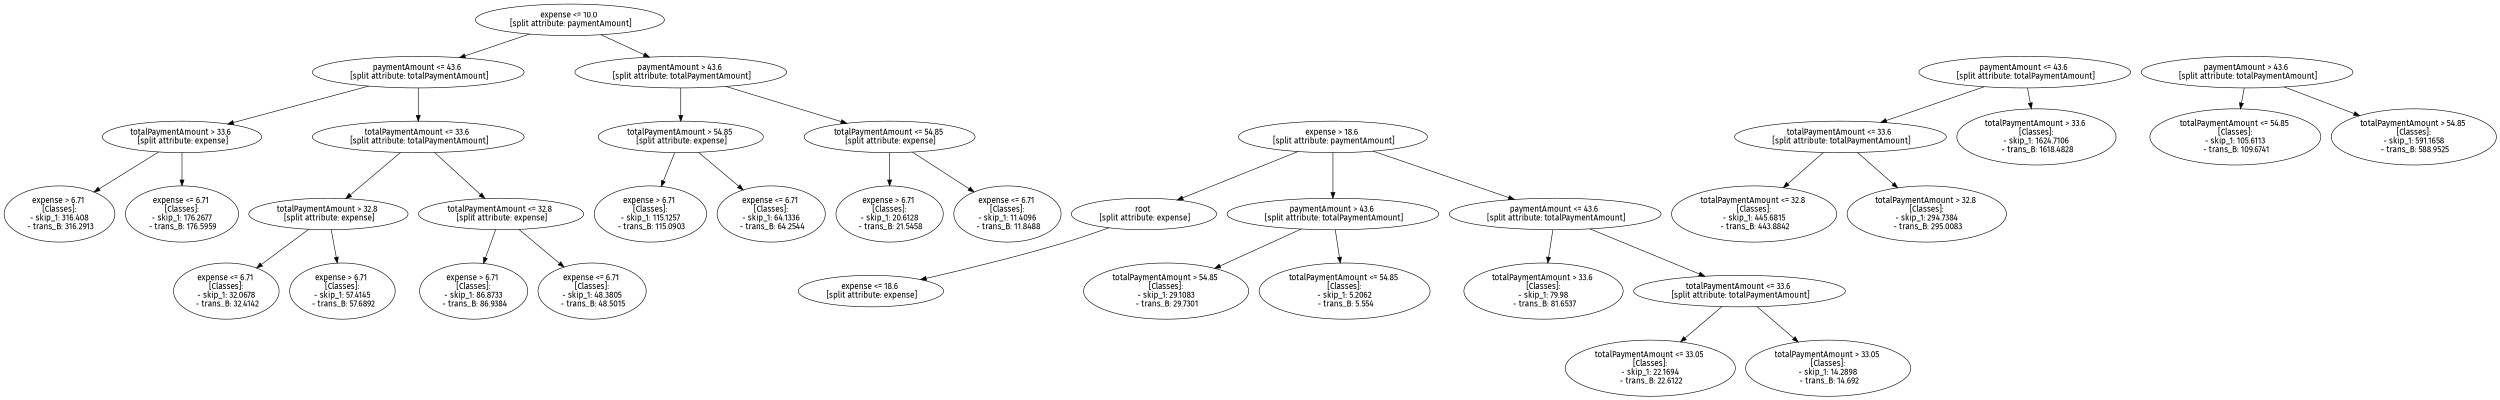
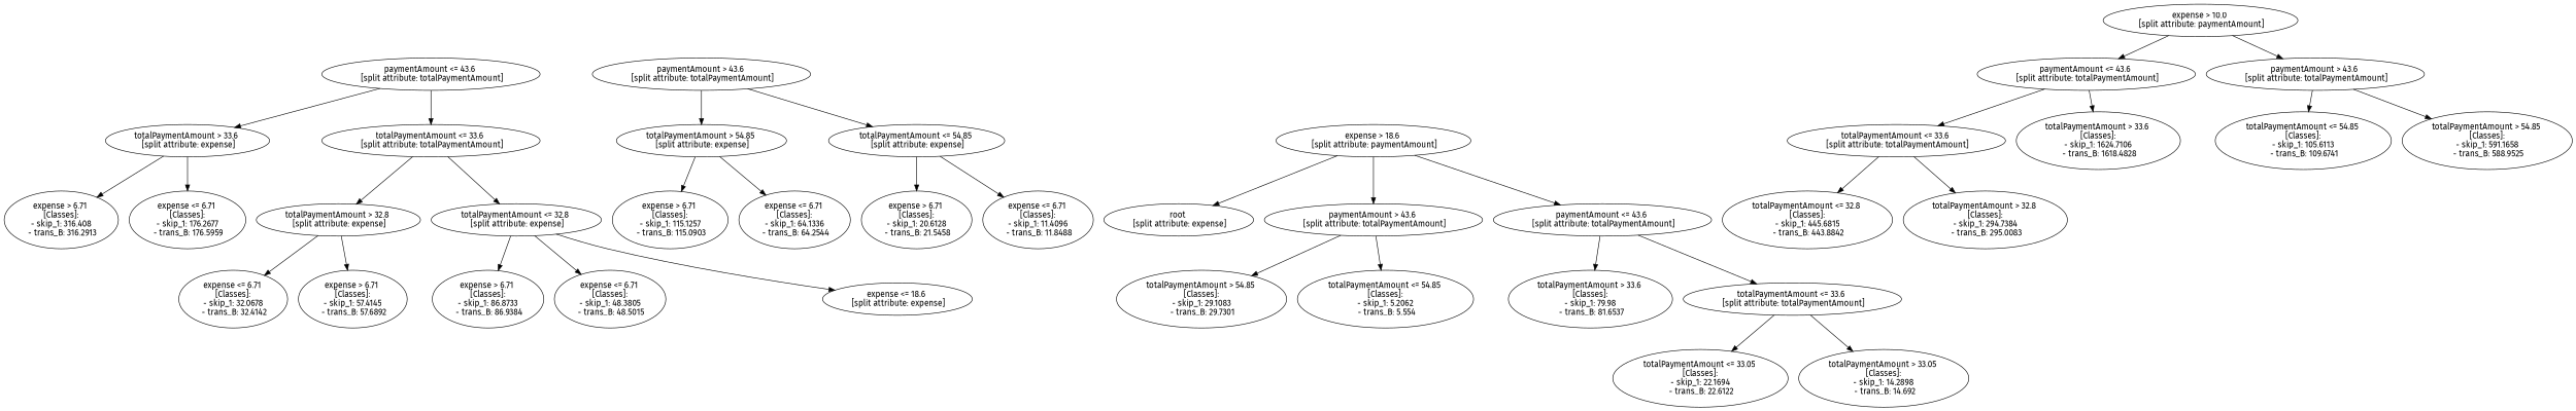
  digraph {
    fontname="Fira Sans"
    node [fontname="Fira Sans"]
    edge [fontname="Fira Sans"]
    n1 [label="root \n [split attribute: expense]"]
    n2 [label="expense <= 18.6 \n [split attribute: expense]"]
    n3 [label="expense > 18.6 \n [split attribute: paymentAmount]"]
    n4 [label="paymentAmount <= 43.6 \n [split attribute: totalPaymentAmount]"]
    n5 [label="paymentAmount > 43.6 \n [split attribute: totalPaymentAmount]"]
-   n6 [label="expense <= 10.0 \n [split attribute: paymentAmount]"]
    n7 [label="paymentAmount <= 43.6 \n [split attribute: totalPaymentAmount]"]
    n8 [label="paymentAmount > 43.6 \n [split attribute: totalPaymentAmount]"]
+   n9 [label="expense > 10.0 \n [split attribute: paymentAmount]"]
    n10 [label="paymentAmount <= 43.6 \n [split attribute: totalPaymentAmount]"]
    n11 [label="paymentAmount > 43.6 \n [split attribute: totalPaymentAmount]"]
    n12 [label="totalPaymentAmount <= 33.6 \n [split attribute: totalPaymentAmount]"]
    n13 [label="totalPaymentAmount > 33.6 \n [split attribute: expense]"]
    n14 [label="totalPaymentAmount <= 54.85 \n [split attribute: expense]"]
    n15 [label="totalPaymentAmount > 54.85 \n [split attribute: expense]"]
    n16 [label="totalPaymentAmount <= 32.8 \n [split attribute: expense]"]
    n17 [label="totalPaymentAmount > 32.8 \n [split attribute: expense]"]
    n18 [label="expense <= 6.71 \n [Classes]: \n - skip_1: 176.2677 \n - trans_B: 176.5959"]
    n19 [label="expense > 6.71 \n [Classes]: \n - skip_1: 316.408 \n - trans_B: 316.2913"]
    n20 [label="expense <= 6.71 \n [Classes]: \n - skip_1: 48.3805 \n - trans_B: 48.5015"]
    n21 [label="expense > 6.71 \n [Classes]: \n - skip_1: 86.8733 \n - trans_B: 86.9384"]
    n22 [label="expense <= 6.71 \n [Classes]: \n - skip_1: 32.0678 \n - trans_B: 32.4142"]
    n23 [label="expense > 6.71 \n [Classes]: \n - skip_1: 57.4145 \n - trans_B: 57.6892"]
    n24 [label="expense <= 6.71 \n [Classes]: \n - skip_1: 11.4096 \n - trans_B: 11.8488"]
    n25 [label="expense > 6.71 \n [Classes]: \n - skip_1: 20.6128 \n - trans_B: 21.5458"]
    n26 [label="expense <= 6.71 \n [Classes]: \n - skip_1: 64.1336 \n - trans_B: 64.2544"]
    n27 [label="expense > 6.71 \n [Classes]: \n - skip_1: 115.1257 \n - trans_B: 115.0903"]
    n28 [label="totalPaymentAmount <= 33.6 \n [split attribute: totalPaymentAmount]"]
    n29 [label="totalPaymentAmount > 33.6 \n [Classes]: \n - skip_1: 1624.7106 \n - trans_B: 1618.4828"]
    n30 [label="totalPaymentAmount <= 54.85 \n [Classes]: \n - skip_1: 105.6113 \n - trans_B: 109.6741"]
    n31 [label="totalPaymentAmount > 54.85 \n [Classes]: \n - skip_1: 591.1658 \n - trans_B: 588.9525"]
    n32 [label="totalPaymentAmount <= 32.8 \n [Classes]: \n - skip_1: 445.6815 \n - trans_B: 443.8842"]
    n33 [label="totalPaymentAmount > 32.8 \n [Classes]: \n - skip_1: 294.7384 \n - trans_B: 295.0083"]
    n34 [label="totalPaymentAmount <= 33.6 \n [split attribute: totalPaymentAmount]"]
    n35 [label="totalPaymentAmount > 33.6 \n [Classes]: \n - skip_1: 79.98 \n - trans_B: 81.6537"]
    n36 [label="totalPaymentAmount <= 54.85 \n [Classes]: \n - skip_1: 5.2062 \n - trans_B: 5.554"]
    n37 [label="totalPaymentAmount > 54.85 \n [Classes]: \n - skip_1: 29.1083 \n - trans_B: 29.7301"]
    n38 [label="totalPaymentAmount <= 33.05 \n [Classes]: \n - skip_1: 22.1694 \n - trans_B: 22.6122"]
    n39 [label="totalPaymentAmount > 33.05 \n [Classes]: \n - skip_1: 14.2898 \n - trans_B: 14.692"]
-   n1 -> n2
+   n16 -> n2
    n3 -> n1
    n3 -> n4
    n3 -> n5
    n4 -> n34
    n4 -> n35
    n5 -> n36
    n5 -> n37
-   n6 -> n7
-   n6 -> n8
    n7 -> n12
    n7 -> n13
    n8 -> n14
    n8 -> n15
+   n9 -> n10
+   n9 -> n11
    n10 -> n28
    n10 -> n29
    n11 -> n30
    n11 -> n31
    n12 -> n16
    n12 -> n17
    n13 -> n18
    n13 -> n19
    n14 -> n24
    n14 -> n25
    n15 -> n26
    n15 -> n27
    n16 -> n20
    n16 -> n21
    n17 -> n22
    n17 -> n23
    n28 -> n32
    n28 -> n33
    n34 -> n38
    n34 -> n39
  }
